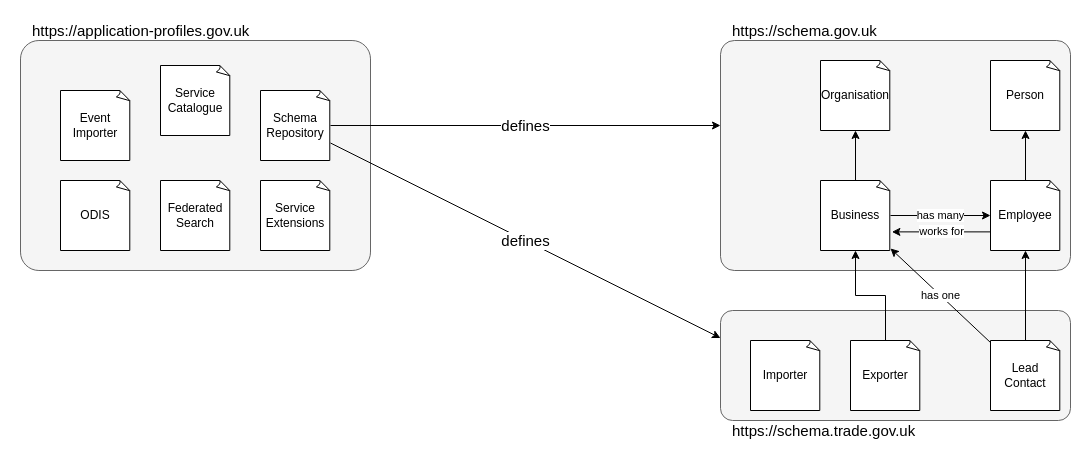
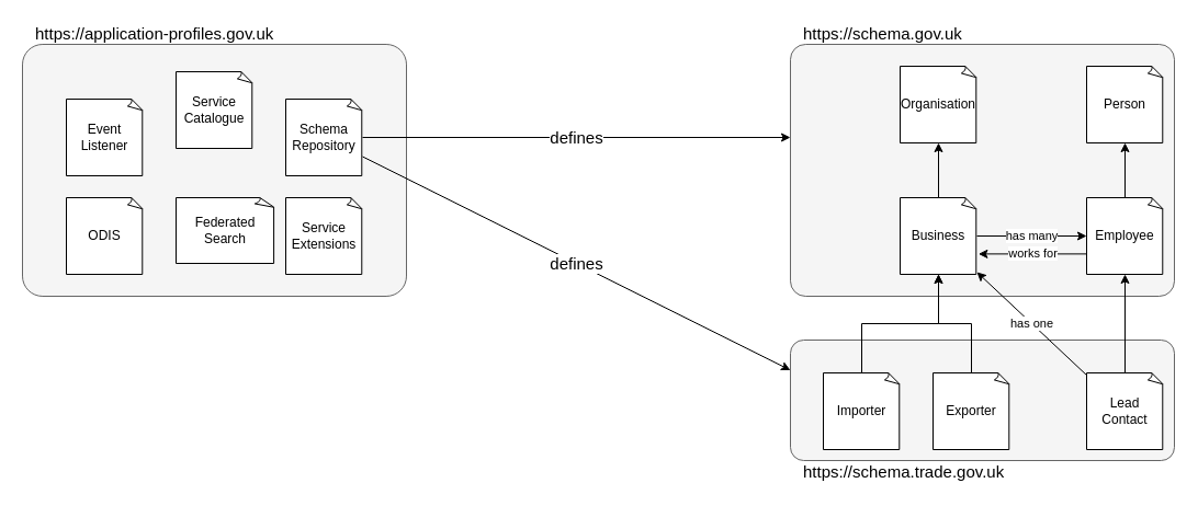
  <mxCell id="0" />
  <mxCell id="1" parent="0" />
  <mxCell id="2" value="" style="rounded=1;whiteSpace=wrap;html=1;arcSize=8;fillColor=#f5f5f5;fontColor=#333333;strokeColor=#666666;" vertex="1" parent="1"><mxGeometry x="20" y="40" width="350" height="230" as="geometry" /></mxCell>
  <mxCell id="3" value="" style="rounded=1;whiteSpace=wrap;html=1;arcSize=11;fillColor=#f5f5f5;fontColor=#333333;strokeColor=#666666;" vertex="1" parent="1"><mxGeometry x="720" y="310" width="350" height="110" as="geometry" /></mxCell>
  <mxCell id="4" value="" style="rounded=1;whiteSpace=wrap;html=1;arcSize=6;fillColor=#f5f5f5;fontColor=#333333;strokeColor=#666666;" vertex="1" parent="1"><mxGeometry x="720" y="40" width="350" height="230" as="geometry" /></mxCell>
  <mxCell id="5" value="ODIS" style="whiteSpace=wrap;html=1;shape=mxgraph.basic.document" vertex="1" parent="1"><mxGeometry x="60" y="180" width="70" height="70" as="geometry" /></mxCell>
- <mxCell id="6" value="Federated&lt;br&gt;Search" style="whiteSpace=wrap;html=1;shape=mxgraph.basic.document" vertex="1" parent="1"><mxGeometry x="160" y="180" width="70" height="70" as="geometry" /></mxCell>
+ <mxCell id="6" value="Federated&lt;br&gt;Search" style="whiteSpace=wrap;html=1;shape=mxgraph.basic.document" vertex="1" parent="1"><mxGeometry x="160" y="180" width="90" height="60" as="geometry" /></mxCell>
  <mxCell id="7" value="Service Extensions" style="whiteSpace=wrap;html=1;shape=mxgraph.basic.document" vertex="1" parent="1"><mxGeometry x="260" y="180" width="70" height="70" as="geometry" /></mxCell>
  <mxCell id="8" style="edgeStyle=orthogonalEdgeStyle;rounded=0;orthogonalLoop=1;jettySize=auto;html=1;" edge="1" parent="1" source="10" target="15"><mxGeometry relative="1" as="geometry" /></mxCell>
  <mxCell id="9" value="has many" style="edgeStyle=orthogonalEdgeStyle;rounded=0;orthogonalLoop=1;jettySize=auto;html=1;" edge="1" parent="1" source="10" target="19"><mxGeometry relative="1" as="geometry" /></mxCell>
  <mxCell id="10" value="Business" style="whiteSpace=wrap;html=1;shape=mxgraph.basic.document" vertex="1" parent="1"><mxGeometry x="820" y="180" width="70" height="70" as="geometry" /></mxCell>
+ <mxCell id="11" style="edgeStyle=orthogonalEdgeStyle;rounded=0;orthogonalLoop=1;jettySize=auto;html=1;" edge="1" parent="1" source="12" target="10"><mxGeometry relative="1" as="geometry" /></mxCell>
  <mxCell id="12" value="Importer" style="whiteSpace=wrap;html=1;shape=mxgraph.basic.document" vertex="1" parent="1"><mxGeometry x="750" y="340" width="70" height="70" as="geometry" /></mxCell>
  <mxCell id="13" style="edgeStyle=orthogonalEdgeStyle;rounded=0;orthogonalLoop=1;jettySize=auto;html=1;" edge="1" parent="1" source="14" target="10"><mxGeometry relative="1" as="geometry" /></mxCell>
  <mxCell id="14" value="Exporter" style="whiteSpace=wrap;html=1;shape=mxgraph.basic.document" vertex="1" parent="1"><mxGeometry x="850" y="340" width="70" height="70" as="geometry" /></mxCell>
  <mxCell id="15" value="Organisation" style="whiteSpace=wrap;html=1;shape=mxgraph.basic.document" vertex="1" parent="1"><mxGeometry x="820" y="60" width="70" height="70" as="geometry" /></mxCell>
  <mxCell id="16" value="Person" style="whiteSpace=wrap;html=1;shape=mxgraph.basic.document" vertex="1" parent="1"><mxGeometry x="990" y="60" width="70" height="70" as="geometry" /></mxCell>
  <mxCell id="17" style="edgeStyle=orthogonalEdgeStyle;rounded=0;orthogonalLoop=1;jettySize=auto;html=1;" edge="1" parent="1" source="19" target="16"><mxGeometry relative="1" as="geometry" /></mxCell>
  <mxCell id="18" value="works for" style="edgeStyle=orthogonalEdgeStyle;rounded=0;orthogonalLoop=1;jettySize=auto;html=1;entryX=1.02;entryY=0.734;entryDx=0;entryDy=0;entryPerimeter=0;exitX=-0.005;exitY=0.734;exitDx=0;exitDy=0;exitPerimeter=0;" edge="1" parent="1" source="19" target="10"><mxGeometry relative="1" as="geometry" /></mxCell>
  <mxCell id="19" value="Employee" style="whiteSpace=wrap;html=1;shape=mxgraph.basic.document" vertex="1" parent="1"><mxGeometry x="990" y="180" width="70" height="70" as="geometry" /></mxCell>
  <mxCell id="20" style="edgeStyle=orthogonalEdgeStyle;rounded=0;orthogonalLoop=1;jettySize=auto;html=1;" edge="1" parent="1" source="22" target="19"><mxGeometry relative="1" as="geometry" /></mxCell>
  <mxCell id="21" value="has one" style="rounded=0;orthogonalLoop=1;jettySize=auto;html=1;" edge="1" parent="1" source="22" target="10"><mxGeometry relative="1" as="geometry" /></mxCell>
  <mxCell id="22" value="Lead&lt;br&gt;Contact" style="whiteSpace=wrap;html=1;shape=mxgraph.basic.document" vertex="1" parent="1"><mxGeometry x="990" y="340" width="70" height="70" as="geometry" /></mxCell>
  <mxCell id="23" value="https://schema.gov.uk" style="text;html=1;strokeColor=none;fillColor=none;align=left;verticalAlign=middle;whiteSpace=wrap;rounded=0;fontSize=15;" vertex="1" parent="1"><mxGeometry x="730" y="20" width="60" height="20" as="geometry" /></mxCell>
  <mxCell id="24" value="https://schema.trade.gov.uk" style="text;html=1;strokeColor=none;fillColor=none;align=left;verticalAlign=middle;whiteSpace=wrap;rounded=0;fontSize=15;" vertex="1" parent="1"><mxGeometry x="730" y="420" width="60" height="20" as="geometry" /></mxCell>
  <mxCell id="25" value="https://application-profiles.gov.uk" style="text;html=1;strokeColor=none;fillColor=none;align=left;verticalAlign=middle;whiteSpace=wrap;rounded=0;fontSize=15;" vertex="1" parent="1"><mxGeometry x="30" y="20" width="320" height="20" as="geometry" /></mxCell>
- <mxCell id="26" value="Event&lt;br&gt;Importer" style="whiteSpace=wrap;html=1;shape=mxgraph.basic.document" vertex="1" parent="1"><mxGeometry x="60" y="90" width="70" height="70" as="geometry" /></mxCell>
+ <mxCell id="26" value="Event&lt;br&gt;Listener" style="whiteSpace=wrap;html=1;shape=mxgraph.basic.document" vertex="1" parent="1"><mxGeometry x="60" y="90" width="70" height="70" as="geometry" /></mxCell>
  <mxCell id="27" value="Service Catalogue" style="whiteSpace=wrap;html=1;shape=mxgraph.basic.document" vertex="1" parent="1"><mxGeometry x="160" y="65" width="70" height="70" as="geometry" /></mxCell>
  <mxCell id="28" value="defines" style="edgeStyle=none;rounded=0;orthogonalLoop=1;jettySize=auto;html=1;fontSize=15;" edge="1" parent="1" source="30"><mxGeometry relative="1" as="geometry"><mxPoint x="720" y="125" as="targetPoint" /></mxGeometry></mxCell>
  <mxCell id="29" value="defines" style="edgeStyle=none;rounded=0;orthogonalLoop=1;jettySize=auto;html=1;entryX=0;entryY=0.25;entryDx=0;entryDy=0;fontSize=15;" edge="1" parent="1" source="30" target="3"><mxGeometry relative="1" as="geometry" /></mxCell>
  <mxCell id="30" value="Schema&lt;br&gt;Repository" style="whiteSpace=wrap;html=1;shape=mxgraph.basic.document" vertex="1" parent="1"><mxGeometry x="260" y="90" width="70" height="70" as="geometry" /></mxCell>
